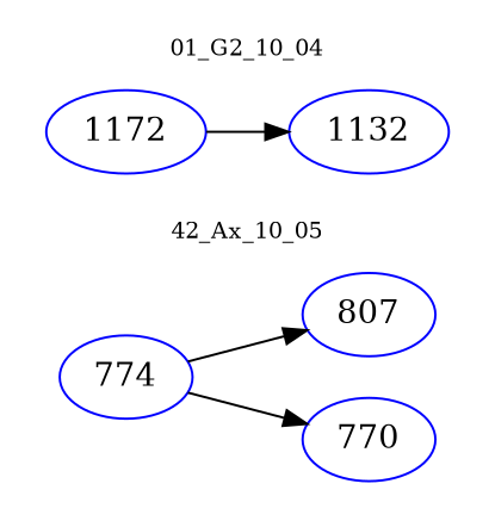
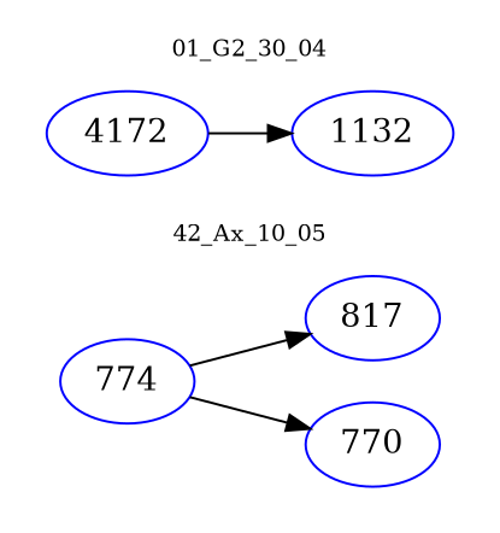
  digraph {
    rankdir=LR
    node [color=blue]
    edge [color=black]
    n1 [label=774]
    n2 [label=770]
-   n3 [label=807]
-   n4 [label=1172]
+   n3 [label=817]
+   n4 [label=4172]
    n5 [label=1132]
    subgraph cluster_1 {
      color=white
      fontsize=10
      label="42_Ax_10_05"
      n1
      n2
      n3
    }
    subgraph cluster_2 {
      color=white
      fontsize=10
-     label="01_G2_10_04"
+     label="01_G2_30_04"
      n4
      n5
    }
    n1 -> n2
    n1 -> n3
    n4 -> n5
  }
